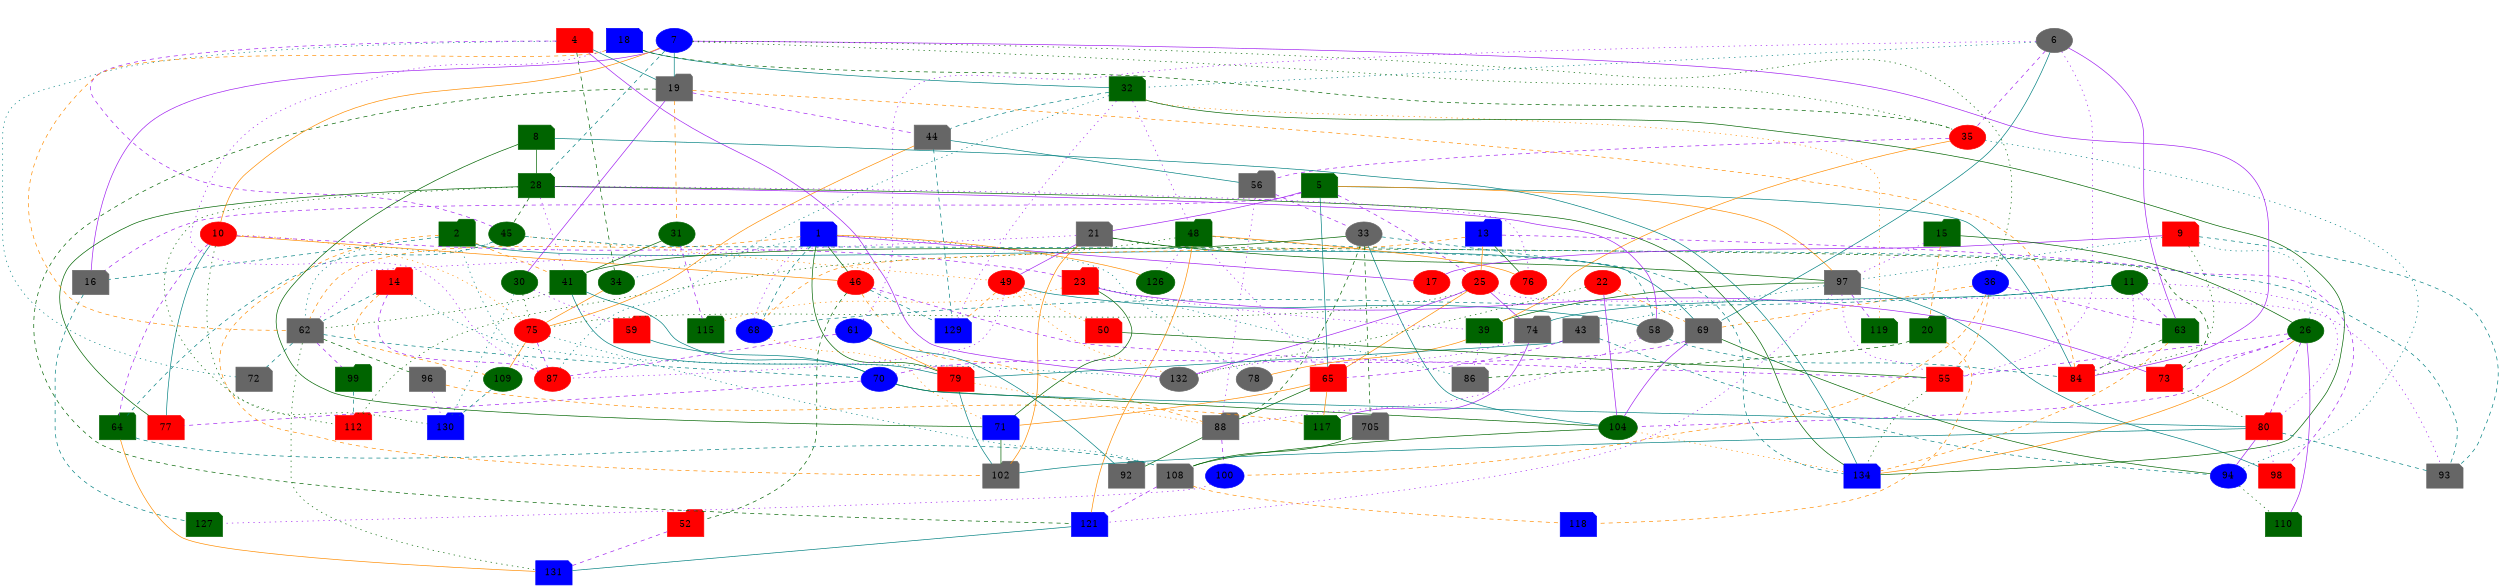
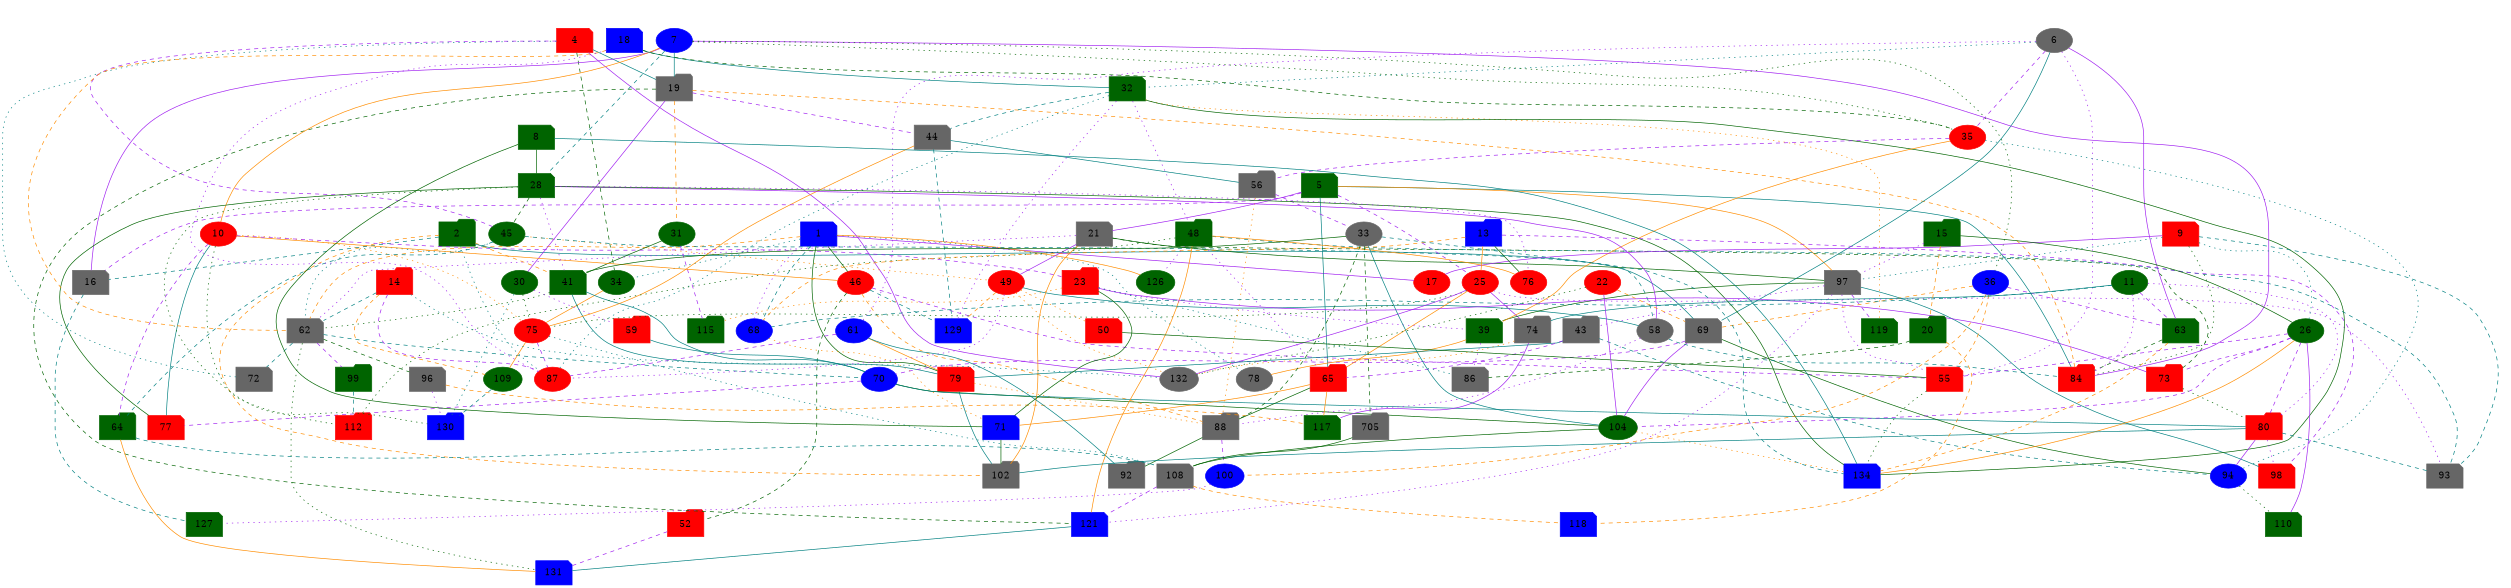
  graph {
    node [color=darkgreen shape=note style=filled]
    edge [color=purple style=solid]
    1 [color=blue super="+137"]
    17 [color=red shape=ellipse]
    34 [shape=ellipse]
    46 [color=red shape=ellipse super="+83"]
    62 [color=gray40 super="+91"]
    68 [color=blue shape=ellipse]
    78 [color=gray40 shape=ellipse]
    79 [color=red super="+90"]
    126 [shape=ellipse]
    75 [color=red shape=ellipse super="+136"]
    55 [color=red]
    129 [color=blue]
    88 [color=gray40 shape=folder super="+125"]
    52 [color=red shape=folder]
    72 [color=gray40]
    70 [color=blue shape=ellipse]
    131 [color=blue]
    96 [color=gray40]
    99 [shape=folder]
    71 [color=blue super="+81"]
    102 [color=gray40 shape=folder super="+122"]
    2 [shape=folder super="+3"]
    16 [color=gray40 super="+54"]
    41 [super="+120"]
    69 [color=gray40 super="+82"]
    87 [color=red shape=ellipse super="+97"]
    127
    104 [shape=ellipse super="+123"]
    94 [color=blue shape=ellipse]
    4 [color=red super="+47"]
    19 [color=gray40 shape=folder super="+67"]
    45 [shape=ellipse super="+107"]
    132 [color=gray40 shape=ellipse]
    84 [color=red shape=folder super="+89"]
    30 [shape=ellipse]
    31 [shape=ellipse]
    44 [color=gray40 super="+116"]
    121 [color=blue]
    64 [shape=folder]
    49 [color=red shape=ellipse super="+113"]
    58 [color=gray40 shape=ellipse]
    5 [super="+53"]
    21 [color=gray40 super="+29"]
    25 [color=red shape=ellipse super="+124"]
    n45 [color=gray40 label=97 super="+42"]
    65 [color=red shape=folder super="+66"]
    73 [color=red shape=folder]
    93 [color=gray40]
    74 [color=gray40 shape=folder]
    98 [color=red]
    39 [super="+40"]
    43 [color=gray40 shape=folder]
    119
    117
    6 [color=gray40 shape=ellipse super="+38"]
    32 [super="+37"]
    35 [color=red shape=ellipse super="+51"]
    61 [color=blue shape=ellipse]
    63 [super="+114"]
    134 [color=blue super="+135"]
    48 [shape=folder super="+103"]
    56 [color=gray40 shape=folder]
    92 [color=gray40 shape=folder]
    7 [color=blue shape=ellipse super="+57"]
    10 [color=red shape=ellipse super="+24"]
    28 [super="+133"]
    36 [color=blue shape=ellipse super="+128"]
    23 [color=red shape=folder]
    77 [color=red]
    112 [color=red shape=folder]
    76 [color=red shape=ellipse]
    130 [color=blue shape=folder]
    100 [color=blue shape=ellipse]
    8
    9 [color=red super="+101"]
    26 [shape=ellipse super="+106"]
    80 [color=red shape=folder super="+85"]
    110
    86 [color=gray40]
    115 [shape=folder]
    108 [color=gray40 super="+111"]
    109 [shape=ellipse]
    11 [shape=ellipse super="+12"]
    13 [color=blue shape=folder]
    14 [color=red shape=folder super="+95"]
    15 [shape=folder]
    20 [shape=folder]
    118 [color=blue]
    33 [color=gray40 shape=ellipse]
    n90 [color=gray40 label=705 shape=folder]
    18 [color=blue super="+60"]
    59 [color=red shape=folder]
    50 [color=red]
    22 [color=red shape=ellipse]
    1 -- 17
    1 -- 34 [color=teal style=dotted]
    1 -- 46 [color=darkgreen]
    1 -- 62 [color=darkorange style=dashed]
    1 -- 68 [style=dotted]
    1 -- 68 [color=teal style=dashed]
    1 -- 78 [color=teal style=dotted]
    1 -- 79 [color=darkgreen]
    1 -- 126 [color=darkorange]
    34 -- 75 [color=darkorange]
    46 -- 55 [style=dashed]
    46 -- 129 [color=teal style=dashed]
    46 -- 88 [color=darkorange style=dashed]
    46 -- 52 [color=darkgreen style=dashed]
    62 -- 72 [color=teal style=dashed]
    62 -- 70 [color=teal style=dashed]
    62 -- 131 [color=darkgreen style=dotted]
    62 -- 96 [color=darkgreen style=dashed]
    62 -- 99 [style=dashed]
    68 -- 71 [color=darkorange style=dotted]
    79 -- 88 [color=darkorange style=dotted]
    79 -- 102 [color=teal]
    75 -- 87 [style=dashed]
    75 -- 108 [color=teal style=dotted]
    75 -- 109 [color=darkorange]
    55 -- 134 [color=darkgreen style=dotted]
    88 -- 92 [color=darkgreen]
    88 -- 100 [style=dashed]
    52 -- 131 [style=dashed]
    70 -- 104 [color=darkgreen]
    70 -- 77 [style=dashed]
    70 -- 80 [color=teal]
    96 -- 117 [color=darkorange style=dashed]
    96 -- 130 [style=dotted]
    99 -- 112 [color=teal style=dashed]
    71 -- 102 [color=darkgreen]
    2 -- 102 [color=darkorange style=dashed]
    2 -- 16 [color=teal style=dashed]
    2 -- 41 [color=darkorange style=dashed]
    2 -- 69 [color=teal]
    2 -- 87 [color=teal style=dotted]
    16 -- 127 [color=teal style=dashed]
    41 -- 62 [color=darkgreen style=dotted]
    41 -- 79 [color=teal]
    41 -- 70 [color=teal]
    69 -- 70 [style=dashed]
    69 -- 104
    69 -- 94 [color=darkgreen]
    104 -- 134 [color=darkorange style=dotted]
    104 -- 108 [color=darkgreen]
    94 -- 110 [color=darkgreen style=dotted]
    4 -- 34 [color=darkgreen style=dashed]
    4 -- 72 [color=teal style=dotted]
    4 -- 19 [color=teal]
    4 -- 45 [style=dashed]
    4 -- 132
    19 -- 84 [color=darkorange style=dashed]
    19 -- 30
    19 -- 31 [color=darkorange style=dashed]
    19 -- 44 [style=dashed]
    19 -- 121 [color=darkgreen style=dashed]
    45 -- 62 [color=teal style=dotted]
    45 -- 64 [color=teal style=dashed]
    45 -- 49 [color=darkorange style=dotted]
    45 -- 58 [color=teal style=dashed]
    30 -- 75 [color=darkgreen style=dotted]
    30 -- 130 [color=teal style=dotted]
    30 -- 59 [style=dotted]
    31 -- 41 [color=darkgreen]
    31 -- 115 [style=dashed]
    44 -- 75 [color=darkorange]
    44 -- 129 [color=teal style=dashed]
    44 -- 56 [color=teal]
    121 -- 131 [color=teal]
    64 -- 131 [color=darkorange]
    64 -- 108 [color=teal style=dashed]
    49 -- 129 [color=darkorange style=dashed]
    49 -- 87 [style=dotted]
    49 -- 132 [color=darkorange style=dotted]
    49 -- 58 [color=teal]
    49 -- 50 [color=darkorange style=dotted]
    58 -- 88 [style=dotted]
    58 -- 84 [color=teal style=dashed]
    5 -- 16 [style=dashed weight=2]
    5 -- 84 [color=teal]
    5 -- 21
    5 -- 25 [style=dashed]
    5 -- n45 [color=darkorange]
    5 -- 65 [color=teal]
    21 -- 62 [style=dotted]
    21 -- 102 [color=darkorange]
    21 -- 49
    21 -- n45 [color=darkgreen]
    21 -- 73 [color=darkgreen style=dashed]
    25 -- 75 [color=darkgreen style=dotted]
    25 -- 132
    25 -- 65 [color=darkorange]
    25 -- 93 [style=dotted]
    25 -- 74
    n45 -- 55 [style=dotted]
    n45 -- 121 [style=dotted]
    n45 -- 98 [color=teal]
    n45 -- 39 [color=darkgreen]
-   n45 -- 43 [color=teal style=dotted]
+   n45 -- 43 [style=dotted]
    n45 -- 119 [style=dashed]
    65 -- 88 [color=darkgreen]
    65 -- 71 [color=darkorange]
    65 -- 117 [color=darkorange]
    73 -- 80 [color=darkgreen style=dotted]
-   74 -- 132 [style=dotted]
+   74 -- 132 [color=darkorange style=dotted]
    74 -- 117
    39 -- 78 [color=darkorange]
    39 -- 86 [style=dotted]
    43 -- 79 [color=teal]
    43 -- 94 [color=teal style=dashed]
    43 -- 65 [style=dashed]
    6 -- 55 [style=dotted]
    6 -- 69 [color=teal]
    6 -- 32 [color=teal style=dotted]
    6 -- 35 [style=dashed]
    6 -- 61 [style=dotted]
    6 -- 63
    32 -- 129 [style=dotted]
    32 -- 87 [color=teal style=dotted]
    32 -- 44 [color=teal style=dashed]
    32 -- 119 [color=darkorange style=dotted]
    32 -- 134 [color=darkgreen]
    32 -- 48 [style=dotted]
    35 -- 94 [color=teal style=dotted]
    35 -- 39 [color=darkorange]
    35 -- 56 [style=dashed]
    61 -- 79 [color=darkorange]
    61 -- 87 [style=dashed]
    61 -- 92 [color=teal]
    63 -- 84 [color=darkgreen style=dashed]
    63 -- 134 [color=darkorange style=dashed]
    48 -- 126 [style=dotted]
    48 -- 121 [color=darkorange]
    48 -- 65 [style=dotted]
    48 -- 93 [color=teal style=dashed]
    48 -- 112 [color=darkgreen style=dotted]
    48 -- 76 [color=darkorange]
-   56 -- 88 [style=dotted]
+   56 -- 88 [color=darkorange style=dotted]
    56 -- 33 [style=dashed]
    7 -- 16
    7 -- 19 [color=teal weight=2]
    7 -- 84
    7 -- 35 [color=darkgreen style=dotted]
    7 -- 10 [color=darkorange]
    7 -- 28 [color=teal style=dashed]
    7 -- 36 [color=darkgreen style=dotted]
    10 -- 46 [color=darkorange]
    10 -- 75 [color=darkorange style=dotted]
    10 -- 64 [style=dashed]
    10 -- 23 [style=dashed]
    10 -- 77 [color=teal]
    10 -- 112 [color=darkgreen style=dotted]
    28 -- 41 [style=dotted]
    28 -- 45 [color=darkgreen style=dashed]
    28 -- 58
    28 -- 134 [color=darkgreen]
    28 -- 77 [color=darkgreen]
    28 -- 76 [style=dotted]
    28 -- 130 [color=darkgreen style=dotted]
    36 -- 55 [color=darkorange style=dashed]
    36 -- 69 [color=darkorange style=dashed]
    36 -- 63 [style=dashed]
    36 -- 100 [color=darkorange style=dashed]
    23 -- 71 [color=darkgreen]
    23 -- 73
    23 -- 39 [style=dotted]
    23 -- 86 [color=teal style=dotted]
    23 -- 115 [color=darkorange style=dotted]
    100 -- 127 [style=dotted]
    8 -- 71 [color=darkgreen]
    8 -- 134 [color=teal]
    8 -- 28 [color=darkgreen]
    9 -- 17
    9 -- 84 [color=darkgreen style=dotted]
    9 -- n45 [color=teal style=dotted]
    9 -- 93 [color=teal style=dashed]
    9 -- 26 [color=teal style=dotted]
    26 -- 55 [style=dashed]
    26 -- 104 [style=dashed]
    26 -- 73 [style=dashed]
    26 -- 134 [color=darkorange]
    26 -- 80 [style=dashed]
    26 -- 110
    80 -- 102 [color=teal]
    80 -- 94
    80 -- 93 [color=teal style=dashed]
    80 -- 98 [style=dotted]
    108 -- 121 [style=dashed]
    108 -- 118 [color=darkorange style=dashed]
    109 -- 130 [color=teal style=dashed]
    11 -- 68 [color=teal style=dashed]
    11 -- 84 [style=dotted]
    11 -- 74 [color=teal]
    11 -- 63 [style=dashed]
    11 -- 80 [style=dotted]
    13 -- 68 [color=darkorange style=dashed]
    13 -- 25 [color=darkorange]
    13 -- 98 [style=dashed]
    13 -- 76 [color=darkgreen]
    14 -- 62 [color=teal style=dashed]
    14 -- 87 [style=dashed]
    14 -- 132 [color=teal style=dotted]
    14 -- 109 [color=darkorange style=dashed]
    15 -- n45 [style=dotted]
    15 -- 26 [color=darkgreen]
    15 -- 20 [color=darkorange style=dashed]
    20 -- 86 [color=darkgreen style=dashed]
    20 -- 118 [color=darkorange style=dashed]
    33 -- 88 [color=darkgreen style=dashed]
    33 -- 41 [color=darkgreen]
    33 -- 104 [color=teal]
    33 -- 134 [color=teal style=dashed]
    33 -- n90 [color=darkgreen style=dashed]
    n90 -- 108 [color=darkgreen]
    18 -- 62 [color=darkorange style=dashed]
    18 -- 87 [style=dotted]
    18 -- 32 [color=teal]
    18 -- 35 [color=darkgreen style=dashed]
    59 -- 70 [color=teal]
    50 -- 55 [color=darkgreen]
    22 -- 69 [color=darkorange style=dashed]
    22 -- 104
    22 -- 132 [color=darkgreen style=dotted]
  }
